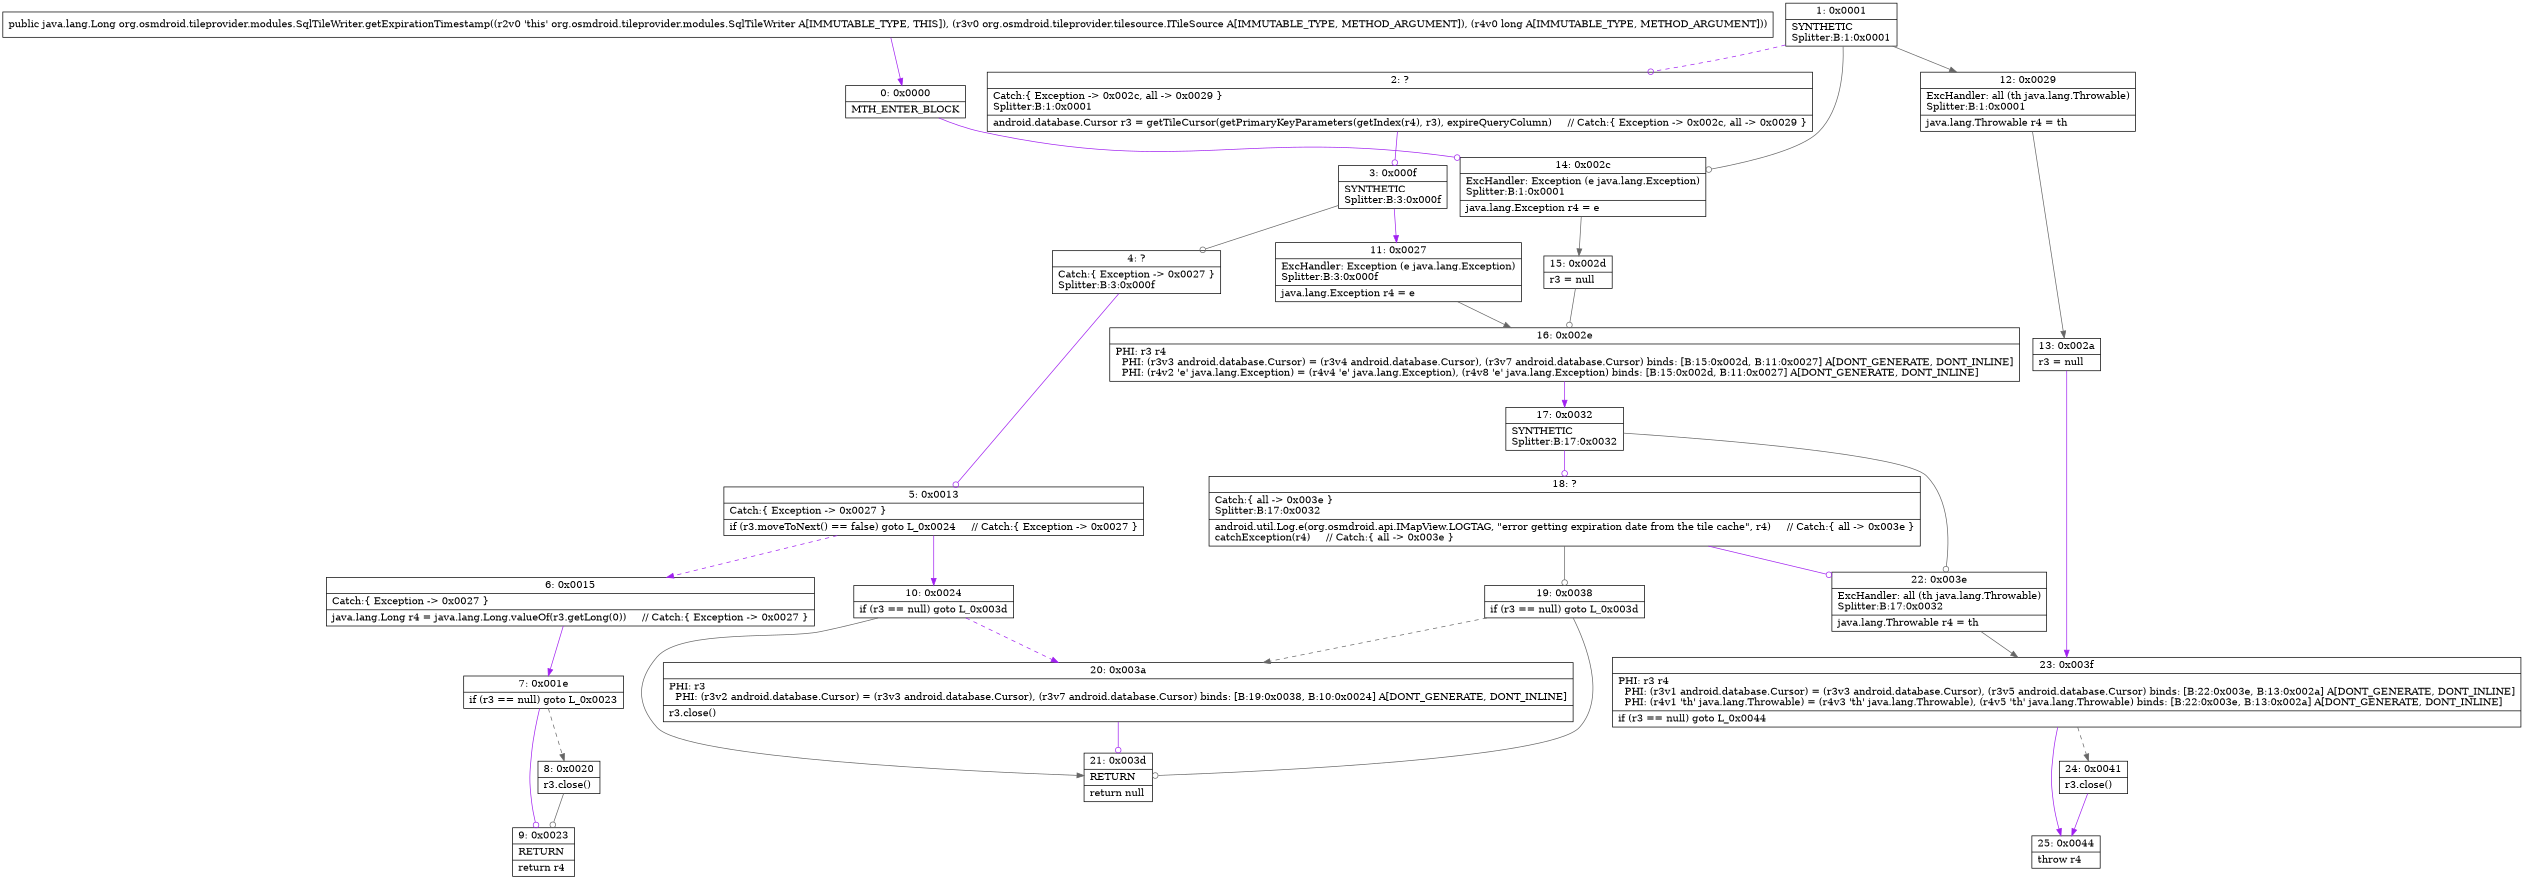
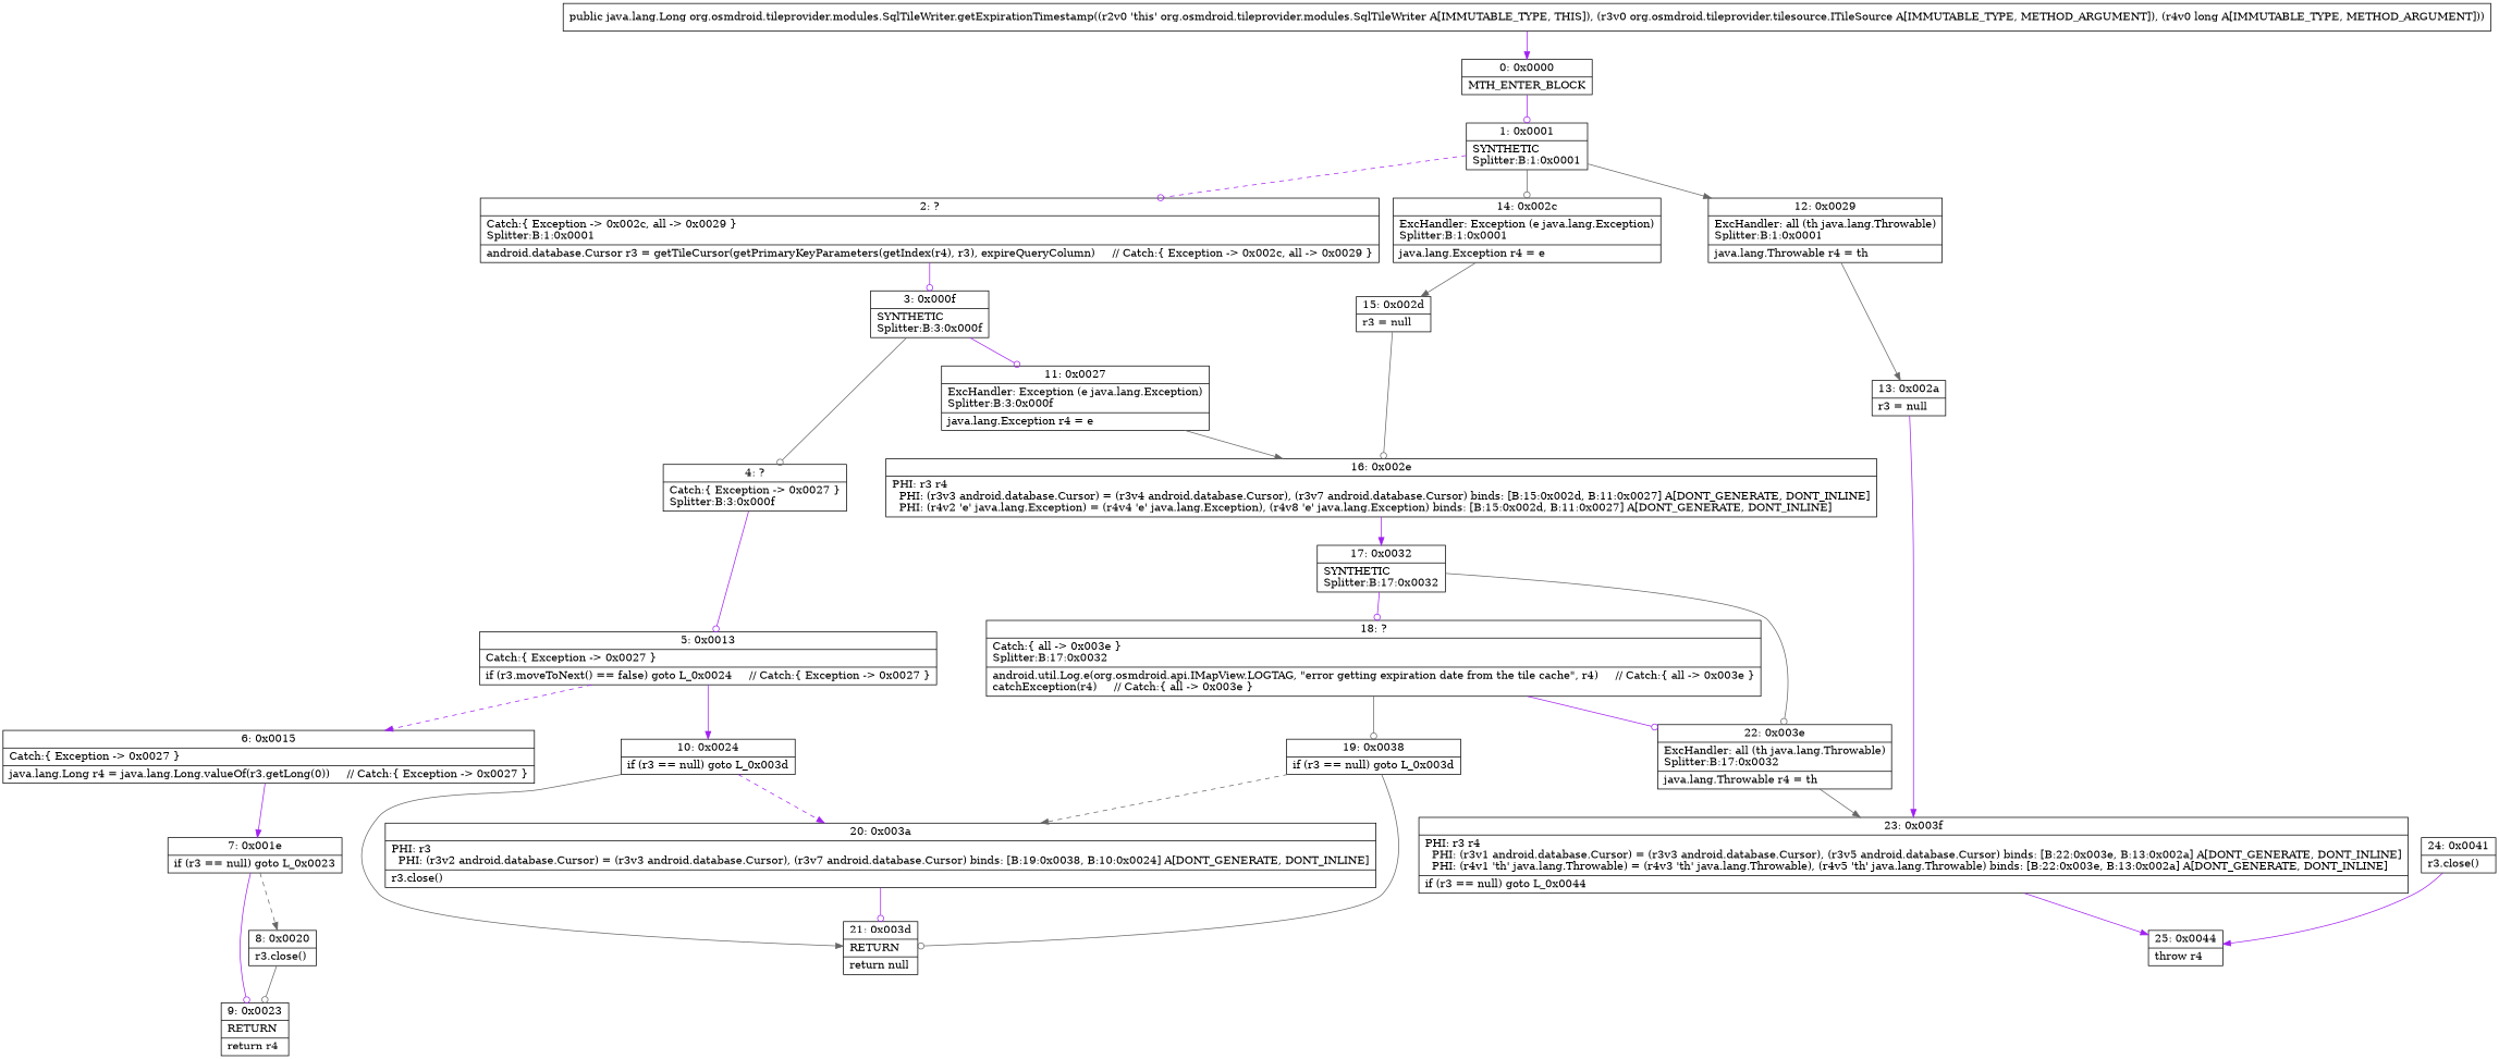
  digraph {
    node [shape=record]
    edge [arrowhead=normal color=purple]
    n1 [label="{0\:\ 0x0000|MTH_ENTER_BLOCK\l}"]
    n2 [label="{1\:\ 0x0001|SYNTHETIC\lSplitter:B:1:0x0001\l}"]
    n3 [label="{2\:\ ?|Catch:\{ Exception \-\> 0x002c, all \-\> 0x0029 \}\lSplitter:B:1:0x0001\l|android.database.Cursor r3 = getTileCursor(getPrimaryKeyParameters(getIndex(r4), r3), expireQueryColumn)     \/\/ Catch:\{ Exception \-\> 0x002c, all \-\> 0x0029 \}\l}"]
    n4 [label="{12\:\ 0x0029|ExcHandler: all (th java.lang.Throwable)\lSplitter:B:1:0x0001\l|java.lang.Throwable r4 = th\l}"]
    n5 [label="{14\:\ 0x002c|ExcHandler: Exception (e java.lang.Exception)\lSplitter:B:1:0x0001\l|java.lang.Exception r4 = e\l}"]
    n6 [label="{3\:\ 0x000f|SYNTHETIC\lSplitter:B:3:0x000f\l}"]
    n7 [label="{13\:\ 0x002a|r3 = null\l}"]
    n8 [label="{15\:\ 0x002d|r3 = null\l}"]
    n9 [label="{4\:\ ?|Catch:\{ Exception \-\> 0x0027 \}\lSplitter:B:3:0x000f\l}"]
    n10 [label="{11\:\ 0x0027|ExcHandler: Exception (e java.lang.Exception)\lSplitter:B:3:0x000f\l|java.lang.Exception r4 = e\l}"]
    n11 [label="{5\:\ 0x0013|Catch:\{ Exception \-\> 0x0027 \}\l|if (r3.moveToNext() == false) goto L_0x0024     \/\/ Catch:\{ Exception \-\> 0x0027 \}\l}"]
    n12 [label="{16\:\ 0x002e|PHI: r3 r4 \l  PHI: (r3v3 android.database.Cursor) = (r3v4 android.database.Cursor), (r3v7 android.database.Cursor) binds: [B:15:0x002d, B:11:0x0027] A[DONT_GENERATE, DONT_INLINE]\l  PHI: (r4v2 'e' java.lang.Exception) = (r4v4 'e' java.lang.Exception), (r4v8 'e' java.lang.Exception) binds: [B:15:0x002d, B:11:0x0027] A[DONT_GENERATE, DONT_INLINE]\l}"]
    n13 [label="{6\:\ 0x0015|Catch:\{ Exception \-\> 0x0027 \}\l|java.lang.Long r4 = java.lang.Long.valueOf(r3.getLong(0))     \/\/ Catch:\{ Exception \-\> 0x0027 \}\l}"]
    n14 [label="{10\:\ 0x0024|if (r3 == null) goto L_0x003d\l}"]
    n15 [label="{7\:\ 0x001e|if (r3 == null) goto L_0x0023\l}"]
    n16 [label="{20\:\ 0x003a|PHI: r3 \l  PHI: (r3v2 android.database.Cursor) = (r3v3 android.database.Cursor), (r3v7 android.database.Cursor) binds: [B:19:0x0038, B:10:0x0024] A[DONT_GENERATE, DONT_INLINE]\l|r3.close()\l}"]
    n17 [label="{21\:\ 0x003d|RETURN\l|return null\l}"]
    n18 [label="{8\:\ 0x0020|r3.close()\l}"]
    n19 [label="{9\:\ 0x0023|RETURN\l|return r4\l}"]
    n20 [label="{17\:\ 0x0032|SYNTHETIC\lSplitter:B:17:0x0032\l}"]
    n21 [label="{23\:\ 0x003f|PHI: r3 r4 \l  PHI: (r3v1 android.database.Cursor) = (r3v3 android.database.Cursor), (r3v5 android.database.Cursor) binds: [B:22:0x003e, B:13:0x002a] A[DONT_GENERATE, DONT_INLINE]\l  PHI: (r4v1 'th' java.lang.Throwable) = (r4v3 'th' java.lang.Throwable), (r4v5 'th' java.lang.Throwable) binds: [B:22:0x003e, B:13:0x002a] A[DONT_GENERATE, DONT_INLINE]\l|if (r3 == null) goto L_0x0044\l}"]
    n22 [label="{24\:\ 0x0041|r3.close()\l}"]
    n23 [label="{25\:\ 0x0044|throw r4\l}"]
    n24 [label="{18\:\ ?|Catch:\{ all \-\> 0x003e \}\lSplitter:B:17:0x0032\l|android.util.Log.e(org.osmdroid.api.IMapView.LOGTAG, \"error getting expiration date from the tile cache\", r4)     \/\/ Catch:\{ all \-\> 0x003e \}\lcatchException(r4)     \/\/ Catch:\{ all \-\> 0x003e \}\l}"]
    n25 [label="{22\:\ 0x003e|ExcHandler: all (th java.lang.Throwable)\lSplitter:B:17:0x0032\l|java.lang.Throwable r4 = th\l}"]
    n26 [label="{19\:\ 0x0038|if (r3 == null) goto L_0x003d\l}"]
    n27 [label="{public java.lang.Long org.osmdroid.tileprovider.modules.SqlTileWriter.getExpirationTimestamp((r2v0 'this' org.osmdroid.tileprovider.modules.SqlTileWriter A[IMMUTABLE_TYPE, THIS]), (r3v0 org.osmdroid.tileprovider.tilesource.ITileSource A[IMMUTABLE_TYPE, METHOD_ARGUMENT]), (r4v0 long A[IMMUTABLE_TYPE, METHOD_ARGUMENT])) }"]
-   n1 -> n5 [arrowhead=odot]
+   n1 -> n2 [arrowhead=odot]
    n2 -> n3 [arrowhead=odot style=dashed]
    n2 -> n4 [color=gray40]
    n2 -> n5 [arrowhead=odot color=gray40]
    n3 -> n6 [arrowhead=odot]
    n4 -> n7 [color=gray40]
    n5 -> n8 [color=gray40]
    n6 -> n9 [arrowhead=odot color=gray40]
-   n6 -> n10
+   n6 -> n10 [arrowhead=odot]
    n7 -> n21
    n8 -> n12 [arrowhead=odot color=gray40]
    n9 -> n11 [arrowhead=odot]
    n10 -> n12 [color=gray40]
    n11 -> n13 [style=dashed]
    n11 -> n14
    n12 -> n20
    n13 -> n15
    n14 -> n16 [style=dashed]
    n14 -> n17 [color=gray40]
    n15 -> n18 [color=gray40 style=dashed]
    n15 -> n19 [arrowhead=odot]
    n16 -> n17 [arrowhead=odot]
    n18 -> n19 [arrowhead=odot color=gray40]
    n20 -> n24 [arrowhead=odot]
    n20 -> n25 [arrowhead=odot color=gray40]
-   n21 -> n22 [color=gray40 style=dashed]
    n21 -> n23
    n22 -> n23
    n24 -> n25 [arrowhead=odot]
    n24 -> n26 [arrowhead=odot color=gray40]
    n25 -> n21 [color=gray40]
    n26 -> n16 [color=gray40 style=dashed]
    n26 -> n17 [arrowhead=odot color=gray40]
    n27 -> n1
  }
